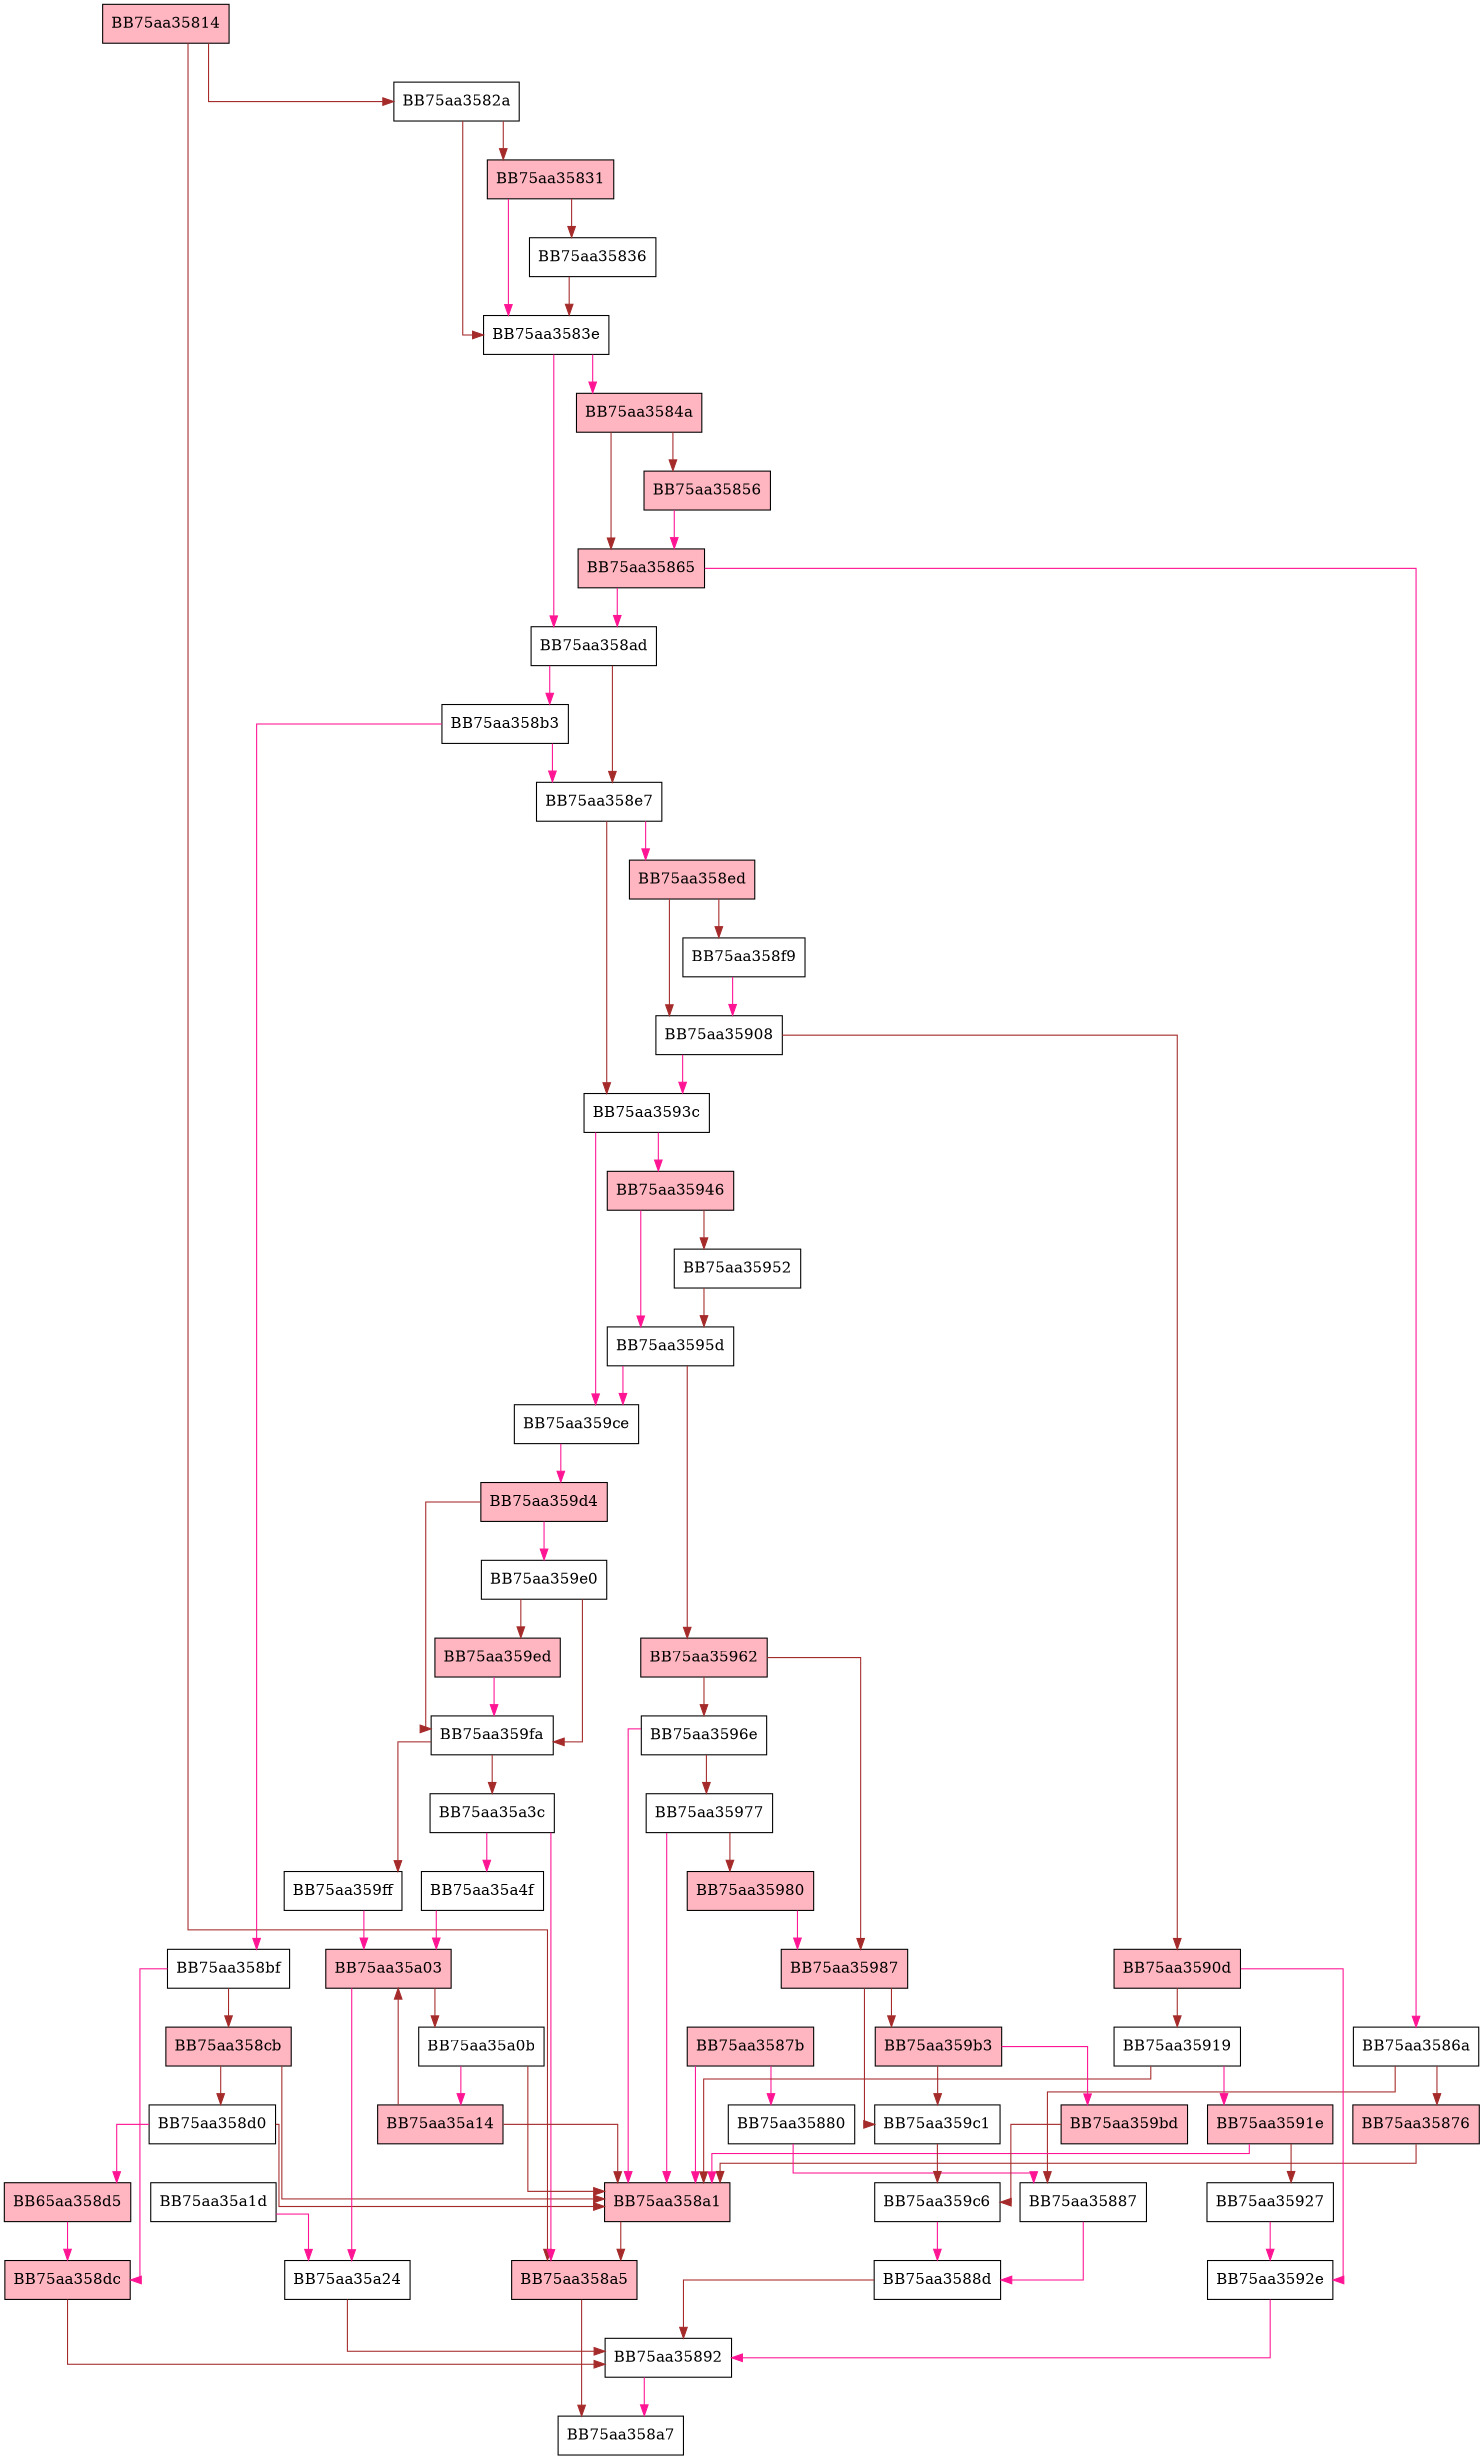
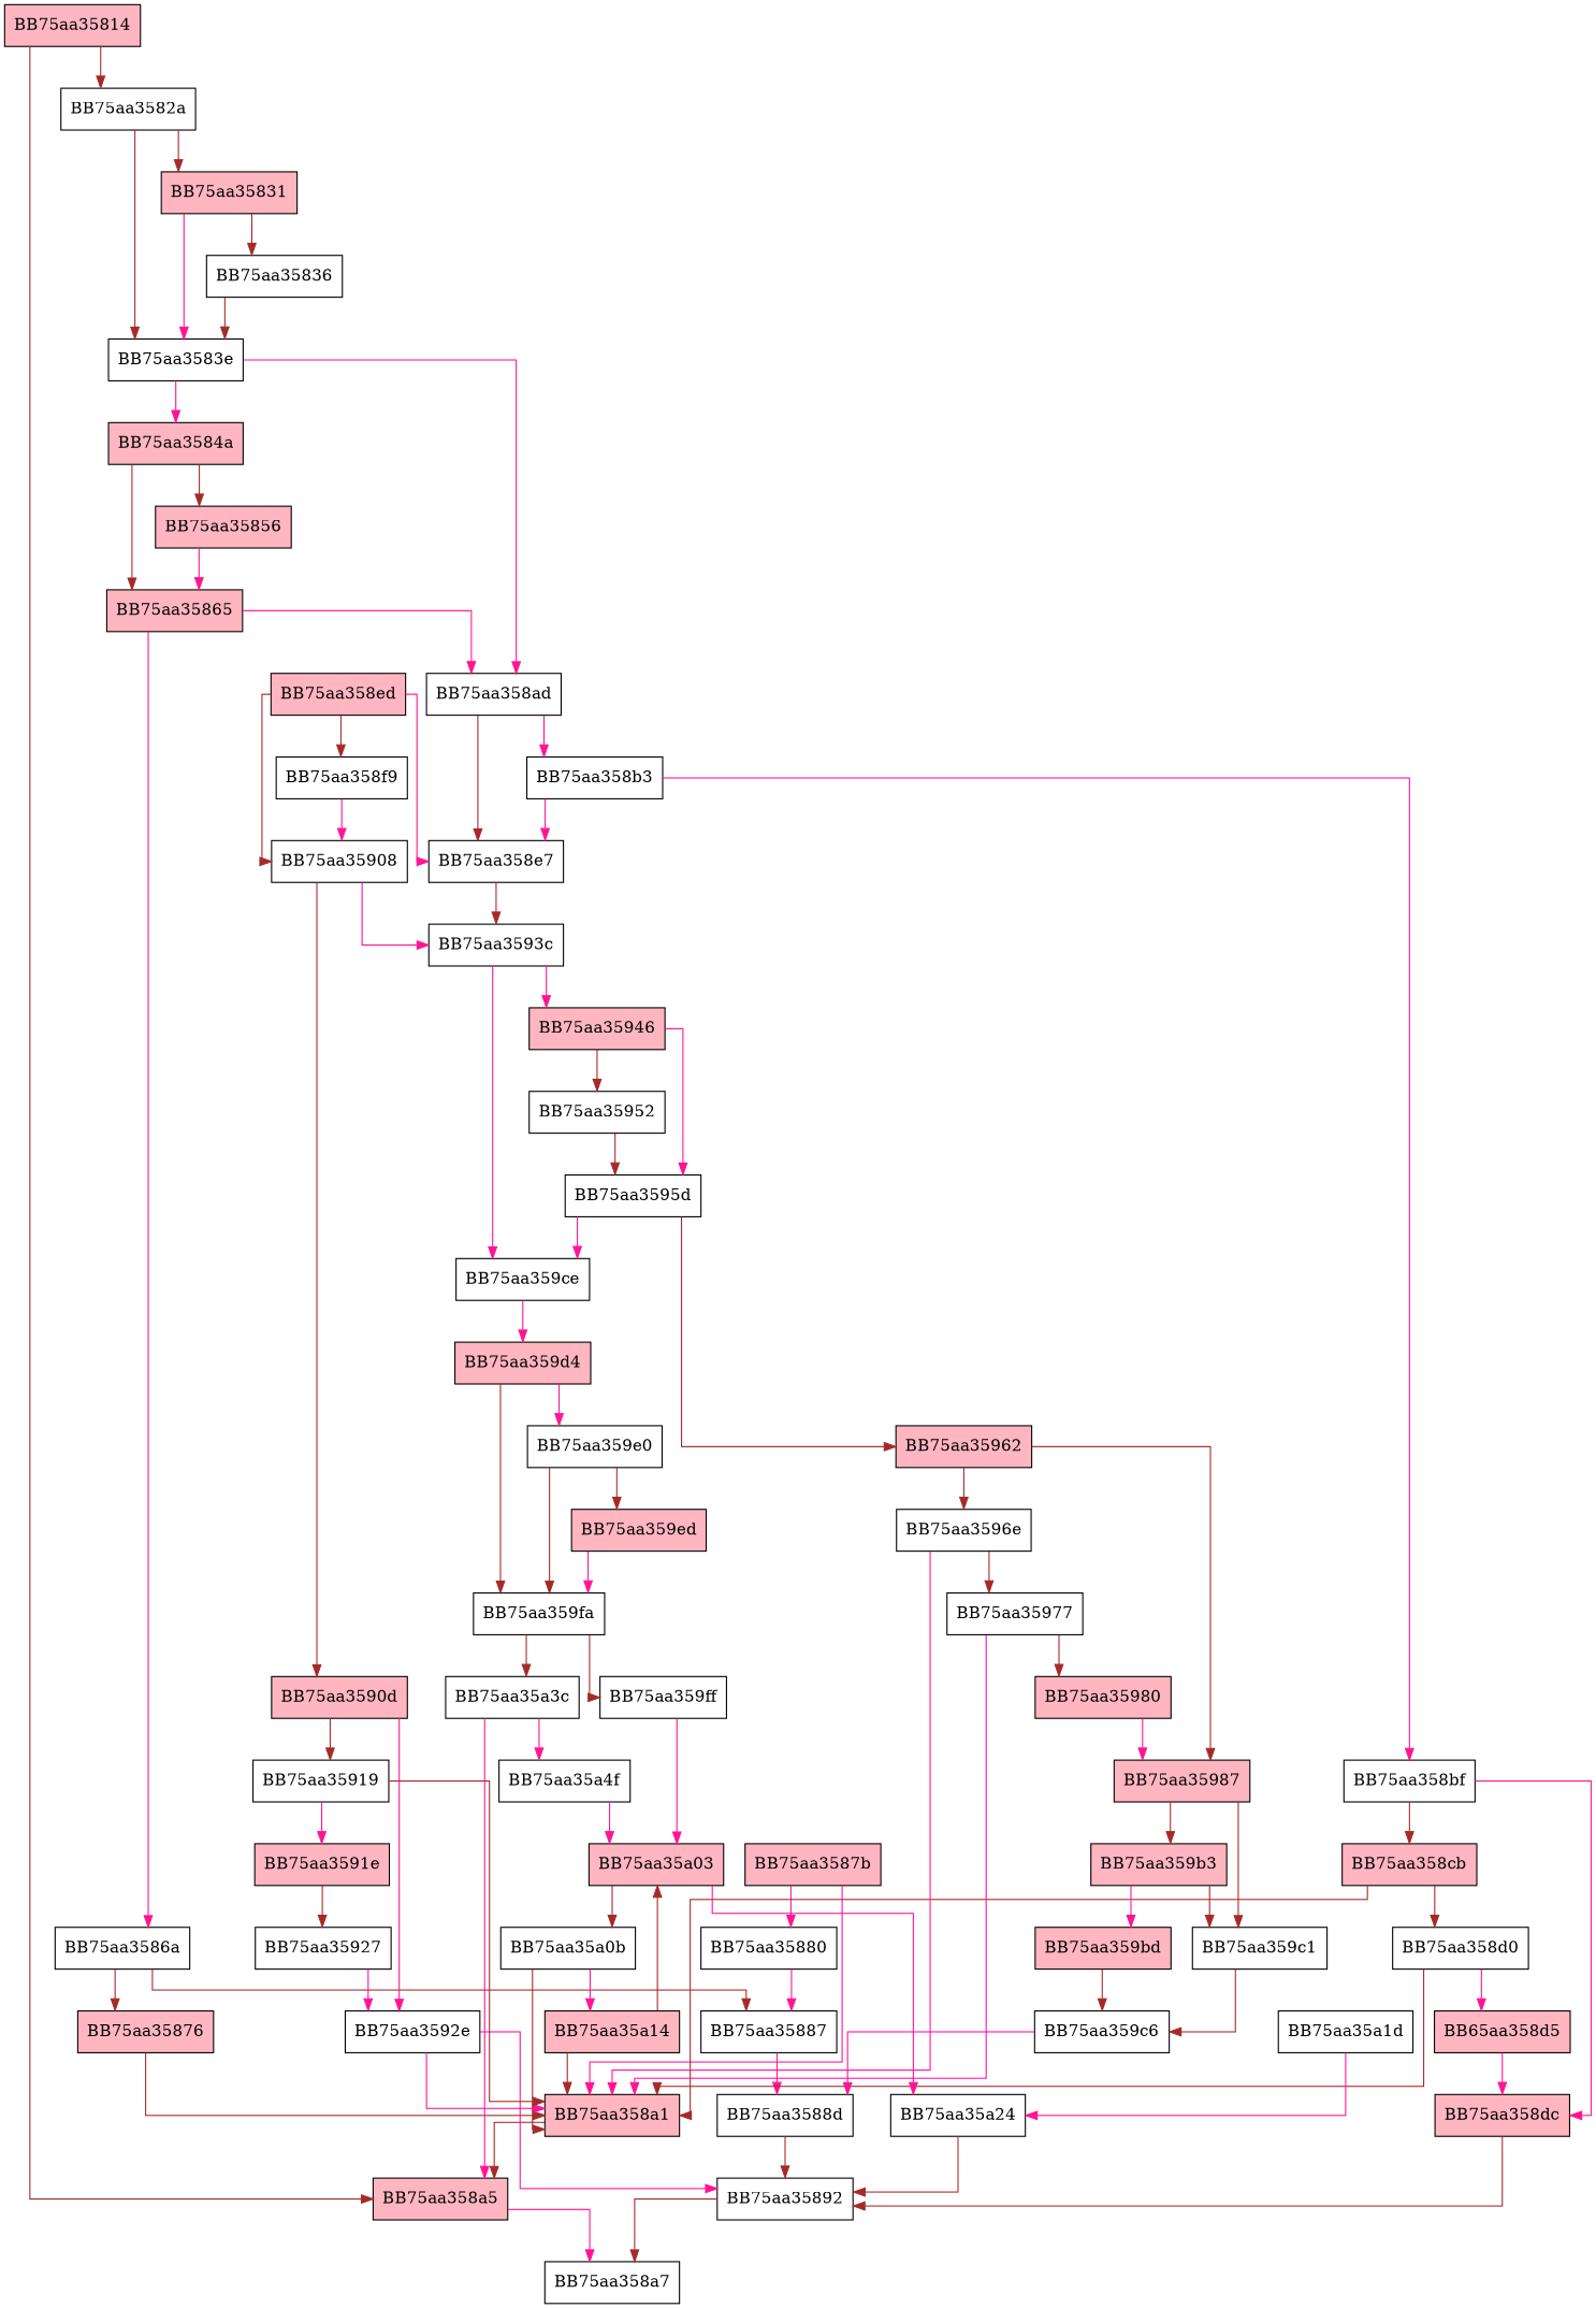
  digraph {
    splines=ortho
    node [fillcolor=white shape=box style=filled]
    edge [color=brown]
    BB75aa35814 [fillcolor=lightpink]
    BB75aa358a5 [fillcolor=lightpink]
    BB75aa3582a
    BB75aa358a7
    BB75aa3583e
    BB75aa35831 [fillcolor=lightpink]
    BB75aa358ad
    BB75aa3584a [fillcolor=lightpink]
    BB75aa35836
    BB75aa358e7
    BB75aa358b3
    BB75aa35865 [fillcolor=lightpink]
    BB75aa35856 [fillcolor=lightpink]
    BB75aa3593c
    BB75aa358ed [fillcolor=lightpink]
    BB75aa358bf
    BB75aa3586a
    BB75aa35887
    BB75aa35876 [fillcolor=lightpink]
    BB75aa3588d
    BB75aa358a1 [fillcolor=lightpink]
    BB75aa35892
    BB75aa3587b [fillcolor=lightpink]
    BB75aa35880
    BB75aa359ce
    BB75aa35946 [fillcolor=lightpink]
    BB75aa35908
    BB75aa358f9
    BB75aa358dc [fillcolor=lightpink]
    BB75aa358cb [fillcolor=lightpink]
    BB75aa358d0
    n32 [fillcolor=lightpink label=BB65aa358d5]
    BB75aa359d4 [fillcolor=lightpink]
    BB75aa3595d
    BB75aa35952
    BB75aa3590d [fillcolor=lightpink]
    BB75aa3592e
    BB75aa35919
    BB75aa3591e [fillcolor=lightpink]
    BB75aa35927
    BB75aa359fa
    BB75aa359e0
    BB75aa35962 [fillcolor=lightpink]
    BB75aa35987 [fillcolor=lightpink]
    BB75aa3596e
    BB75aa359c1
    BB75aa359b3 [fillcolor=lightpink]
    BB75aa35977
    BB75aa359c6
    BB75aa359bd [fillcolor=lightpink]
    BB75aa35980 [fillcolor=lightpink]
    BB75aa35a3c
    BB75aa35a4f
    BB75aa359ff
    BB75aa359ed [fillcolor=lightpink]
    BB75aa35a03 [fillcolor=lightpink]
    BB75aa35a24
    BB75aa35a0b
    BB75aa35a14 [fillcolor=lightpink]
    BB75aa35a1d
    BB75aa35814 -> BB75aa358a5
    BB75aa35814 -> BB75aa3582a
-   BB75aa358a5 -> BB75aa358a7
+   BB75aa358a5 -> BB75aa358a7 [color=deeppink]
    BB75aa3582a -> BB75aa3583e
    BB75aa3582a -> BB75aa35831
    BB75aa3583e -> BB75aa358ad [color=deeppink]
    BB75aa3583e -> BB75aa3584a [color=deeppink]
    BB75aa35831 -> BB75aa3583e [color=deeppink]
    BB75aa35831 -> BB75aa35836
    BB75aa358ad -> BB75aa358e7
    BB75aa358ad -> BB75aa358b3 [color=deeppink]
    BB75aa3584a -> BB75aa35865
    BB75aa3584a -> BB75aa35856
    BB75aa35836 -> BB75aa3583e
    BB75aa358e7 -> BB75aa3593c
-   BB75aa358e7 -> BB75aa358ed [color=deeppink]
+   BB75aa358ed -> BB75aa358e7 [color=deeppink]
    BB75aa358b3 -> BB75aa358e7 [color=deeppink]
    BB75aa358b3 -> BB75aa358bf [color=deeppink]
    BB75aa35865 -> BB75aa358ad [color=deeppink]
    BB75aa35865 -> BB75aa3586a [color=deeppink]
    BB75aa35856 -> BB75aa35865 [color=deeppink]
    BB75aa3593c -> BB75aa359ce [color=deeppink]
    BB75aa3593c -> BB75aa35946 [color=deeppink]
    BB75aa358ed -> BB75aa35908
    BB75aa358ed -> BB75aa358f9
    BB75aa358bf -> BB75aa358dc [color=deeppink]
    BB75aa358bf -> BB75aa358cb
    BB75aa3586a -> BB75aa35887
    BB75aa3586a -> BB75aa35876
    BB75aa35887 -> BB75aa3588d [color=deeppink]
    BB75aa35876 -> BB75aa358a1
    BB75aa3588d -> BB75aa35892
    BB75aa358a1 -> BB75aa358a5
-   BB75aa35892 -> BB75aa358a7 [color=deeppink]
+   BB75aa35892 -> BB75aa358a7
    BB75aa3587b -> BB75aa358a1 [color=deeppink]
    BB75aa3587b -> BB75aa35880 [color=deeppink]
    BB75aa35880 -> BB75aa35887 [color=deeppink]
    BB75aa359ce -> BB75aa359d4 [color=deeppink]
    BB75aa35946 -> BB75aa3595d [color=deeppink]
    BB75aa35946 -> BB75aa35952
    BB75aa35908 -> BB75aa3593c [color=deeppink]
    BB75aa35908 -> BB75aa3590d
    BB75aa358f9 -> BB75aa35908 [color=deeppink]
    BB75aa358dc -> BB75aa35892
    BB75aa358cb -> BB75aa358a1
    BB75aa358cb -> BB75aa358d0
    BB75aa358d0 -> BB75aa358a1
    BB75aa358d0 -> n32 [color=deeppink]
    n32 -> BB75aa358dc [color=deeppink]
    BB75aa359d4 -> BB75aa359fa
    BB75aa359d4 -> BB75aa359e0 [color=deeppink]
    BB75aa3595d -> BB75aa359ce [color=deeppink]
    BB75aa3595d -> BB75aa35962
    BB75aa35952 -> BB75aa3595d
    BB75aa3590d -> BB75aa3592e [color=deeppink]
    BB75aa3590d -> BB75aa35919
    BB75aa3592e -> BB75aa35892 [color=deeppink]
    BB75aa35919 -> BB75aa358a1
    BB75aa35919 -> BB75aa3591e [color=deeppink]
-   BB75aa3591e -> BB75aa358a1 [color=deeppink]
+   BB75aa3592e -> BB75aa358a1 [color=deeppink]
    BB75aa3591e -> BB75aa35927
    BB75aa35927 -> BB75aa3592e [color=deeppink]
    BB75aa359fa -> BB75aa35a3c
    BB75aa359fa -> BB75aa359ff
    BB75aa359e0 -> BB75aa359fa
    BB75aa359e0 -> BB75aa359ed
    BB75aa35962 -> BB75aa35987
    BB75aa35962 -> BB75aa3596e
    BB75aa35987 -> BB75aa359c1
    BB75aa35987 -> BB75aa359b3
    BB75aa3596e -> BB75aa358a1 [color=deeppink]
    BB75aa3596e -> BB75aa35977
    BB75aa359c1 -> BB75aa359c6
    BB75aa359b3 -> BB75aa359c1
    BB75aa359b3 -> BB75aa359bd [color=deeppink]
    BB75aa35977 -> BB75aa358a1 [color=deeppink]
    BB75aa35977 -> BB75aa35980
    BB75aa359c6 -> BB75aa3588d [color=deeppink]
    BB75aa359bd -> BB75aa359c6
    BB75aa35980 -> BB75aa35987 [color=deeppink]
    BB75aa35a3c -> BB75aa358a5 [color=deeppink]
    BB75aa35a3c -> BB75aa35a4f [color=deeppink]
    BB75aa35a4f -> BB75aa35a03 [color=deeppink]
    BB75aa359ff -> BB75aa35a03 [color=deeppink]
    BB75aa359ed -> BB75aa359fa [color=deeppink]
    BB75aa35a03 -> BB75aa35a24 [color=deeppink]
    BB75aa35a03 -> BB75aa35a0b
    BB75aa35a24 -> BB75aa35892
    BB75aa35a0b -> BB75aa358a1
    BB75aa35a0b -> BB75aa35a14 [color=deeppink]
    BB75aa35a14 -> BB75aa358a1
    BB75aa35a14 -> BB75aa35a03
    BB75aa35a1d -> BB75aa35a24 [color=deeppink]
  }
